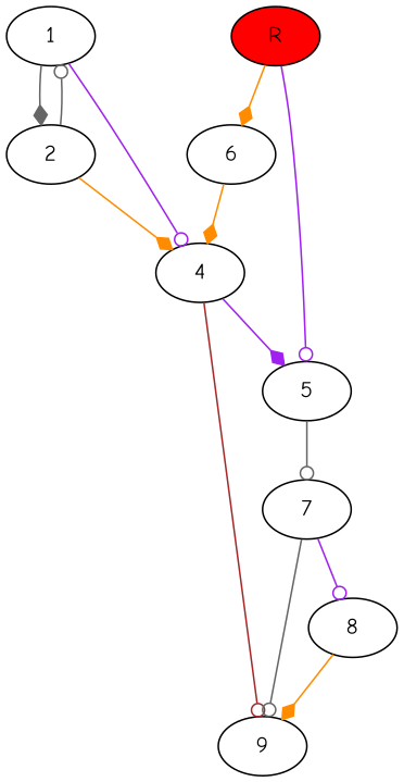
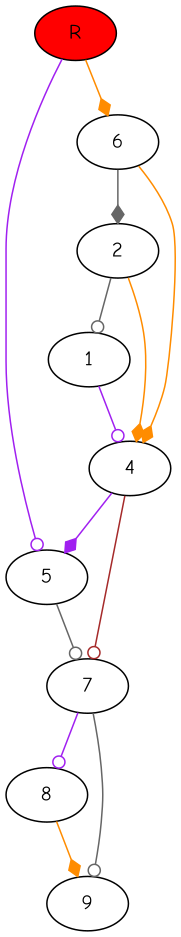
  digraph {
    fontname="Comic Neue"
    node [fontname="Comic Neue"]
    edge [arrowhead=odot color=gray40 fontname="Comic Neue"]
    1
    2
    4
    5
    7
    8
    9
    6
    R [fillcolor="#ff0000" style=filled]
-   1 -> 2 [arrowhead=diamond]
+   6 -> 2 [arrowhead=diamond]
    1 -> 4 [color=purple]
    2 -> 1
    2 -> 4 [arrowhead=diamond color=darkorange]
    4 -> 5 [arrowhead=diamond color=purple]
-   4 -> 9 [color=brown]
+   4 -> 7 [color=brown]
    5 -> 7
    7 -> 8 [color=purple]
    7 -> 9
    8 -> 9 [arrowhead=diamond color=darkorange]
    6 -> 4 [arrowhead=diamond color=darkorange]
    R -> 5 [color=purple]
    R -> 6 [arrowhead=diamond color=darkorange]
  }
